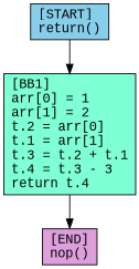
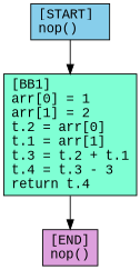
  digraph {
    fontname="Liberation Mono"
    node [shape=box style=filled fontname="Liberation Mono"]
    edge [fontname="Liberation Mono"]
    n1 [label="[END]\lnop()\l" fillcolor=plum]
-   n2 [label="[START]\lreturn()\l" fillcolor=skyblue]
+   n2 [label="[START]\lnop()\l" fillcolor=skyblue]
    n3 [label="[BB1]\larr[0] = 1\larr[1] = 2\lt.2 = arr[0]\lt.1 = arr[1]\lt.3 = t.2 + t.1\lt.4 = t.3 - 3\lreturn t.4\l" fillcolor=aquamarine]
    n2 -> n3
    n3 -> n1
  }
